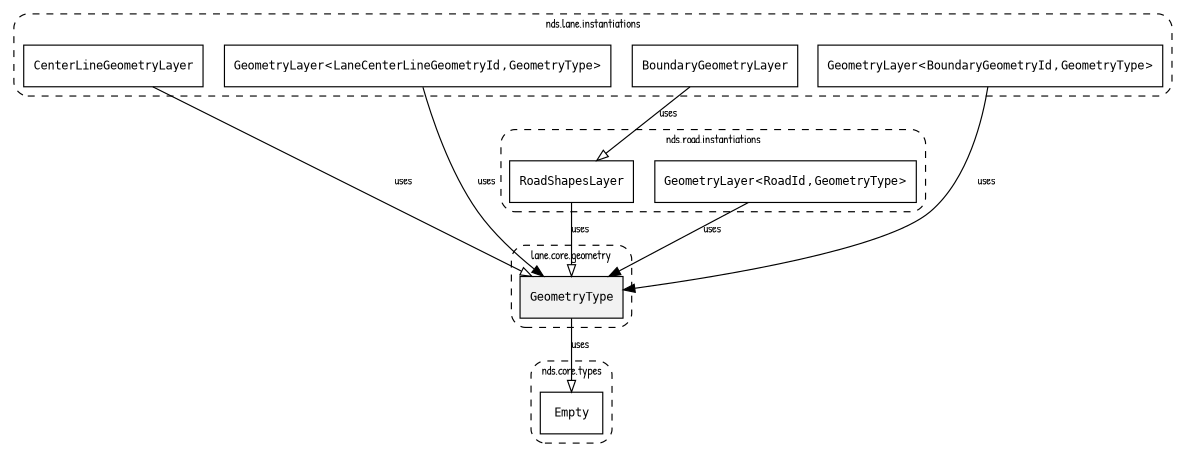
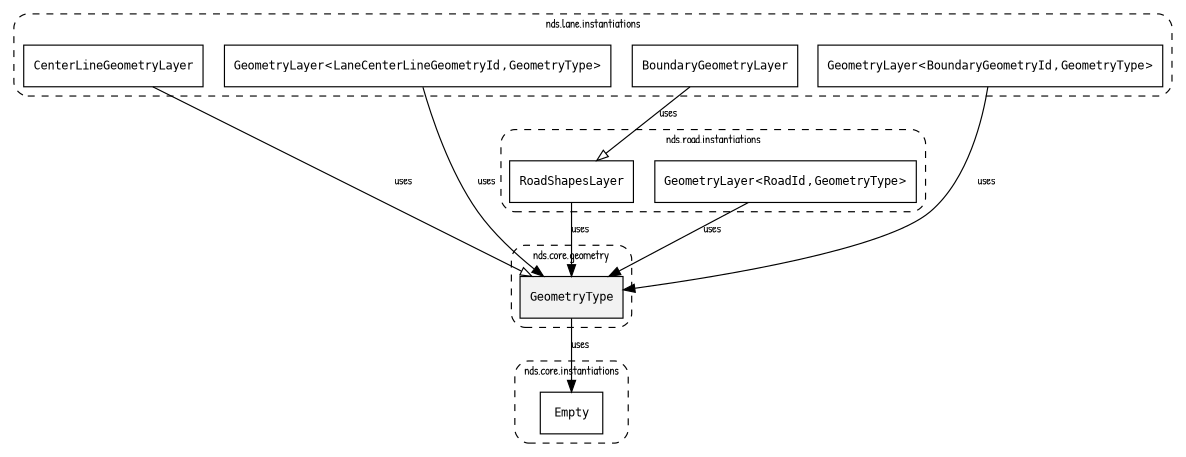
  digraph {
    fontname="Patrick Hand"
    fontsize=10
    rankdir=TB
    node [fontname="Patrick Hand" fontsize=10 shape=box]
    edge [arrowhead=normal fontname="Patrick Hand" fontsize=10]
    n1 [fillcolor="#0000000D" label=<<font face="monospace"><table align="center" border="0" cellspacing="0" cellpadding="0"><tr><td href="../../../content/packages/nds.core.geometry.html#Subtype-GeometryType" title="Subtype defined in nds.core.geometry">GeometryType</td></tr></table></font>> style=filled]
    n2 [label=<<font face="monospace"><table align="center" border="0" cellspacing="0" cellpadding="0"><tr><td href="../../../content/packages/nds.core.types.html#Structure-Empty" title="Structure defined in nds.core.types">Empty</td></tr></table></font>>]
    n3 [label=<<font face="monospace"><table align="center" border="0" cellspacing="0" cellpadding="0"><tr><td href="../../../content/packages/nds.road.instantiations.html#InstantiateType-RoadShapesLayer" title="InstantiateType defined in nds.road.instantiations">RoadShapesLayer</td></tr></table></font>>]
    n4 [label=<<font face="monospace"><table align="center" border="0" cellspacing="0" cellpadding="0"><tr><td href="../../../content/packages/nds.core.geometry.html#Structure-GeometryLayer" title="Structure defined in nds.core.geometry">GeometryLayer</td><td>&lt;</td><td><table align="center" border="0" cellspacing="0" cellpadding="0"><tr><td href="../../../content/packages/nds.road.reference.types.html#Subtype-RoadId" title="Subtype defined in nds.road.reference.types">RoadId</td></tr></table></td><td>,</td><td><table align="center" border="0" cellspacing="0" cellpadding="0"><tr><td href="../../../content/packages/nds.core.geometry.html#Subtype-GeometryType" title="Subtype defined in nds.core.geometry">GeometryType</td></tr></table></td><td>&gt;</td></tr></table></font>>]
    n5 [label=<<font face="monospace"><table align="center" border="0" cellspacing="0" cellpadding="0"><tr><td href="../../../content/packages/nds.lane.instantiations.html#InstantiateType-CenterLineGeometryLayer" title="InstantiateType defined in nds.lane.instantiations">CenterLineGeometryLayer</td></tr></table></font>>]
    n6 [label=<<font face="monospace"><table align="center" border="0" cellspacing="0" cellpadding="0"><tr><td href="../../../content/packages/nds.core.geometry.html#Structure-GeometryLayer" title="Structure defined in nds.core.geometry">GeometryLayer</td><td>&lt;</td><td><table align="center" border="0" cellspacing="0" cellpadding="0"><tr><td href="../../../content/packages/nds.lane.lanes.html#Subtype-LaneCenterLineGeometryId" title="Subtype defined in nds.lane.lanes">LaneCenterLineGeometryId</td></tr></table></td><td>,</td><td><table align="center" border="0" cellspacing="0" cellpadding="0"><tr><td href="../../../content/packages/nds.core.geometry.html#Subtype-GeometryType" title="Subtype defined in nds.core.geometry">GeometryType</td></tr></table></td><td>&gt;</td></tr></table></font>>]
    n7 [label=<<font face="monospace"><table align="center" border="0" cellspacing="0" cellpadding="0"><tr><td href="../../../content/packages/nds.lane.instantiations.html#InstantiateType-BoundaryGeometryLayer" title="InstantiateType defined in nds.lane.instantiations">BoundaryGeometryLayer</td></tr></table></font>>]
    n8 [label=<<font face="monospace"><table align="center" border="0" cellspacing="0" cellpadding="0"><tr><td href="../../../content/packages/nds.core.geometry.html#Structure-GeometryLayer" title="Structure defined in nds.core.geometry">GeometryLayer</td><td>&lt;</td><td><table align="center" border="0" cellspacing="0" cellpadding="0"><tr><td href="../../../content/packages/nds.lane.boundaries.html#Subtype-BoundaryGeometryId" title="Subtype defined in nds.lane.boundaries">BoundaryGeometryId</td></tr></table></td><td>,</td><td><table align="center" border="0" cellspacing="0" cellpadding="0"><tr><td href="../../../content/packages/nds.core.geometry.html#Subtype-GeometryType" title="Subtype defined in nds.core.geometry">GeometryType</td></tr></table></td><td>&gt;</td></tr></table></font>>]
    subgraph cluster_1 {
-     label="lane.core.geometry"
+     label="nds.core.geometry"
      style="dashed, rounded"
      n1
    }
    subgraph cluster_2 {
-     label="nds.core.types"
+     label="nds.core.instantiations"
      style="dashed, rounded"
      n2
    }
    subgraph cluster_3 {
      label="nds.road.instantiations"
      style="dashed, rounded"
      n3
      n4
    }
    subgraph cluster_4 {
      label="nds.lane.instantiations"
      style="dashed, rounded"
      n5
      n6
      n7
      n8
    }
-   n1 -> n2 [arrowhead=onormal label=uses]
-   n3 -> n1 [arrowhead=onormal label=uses]
+   n1 -> n2 [label=uses]
+   n3 -> n1 [label=uses]
    n4 -> n1 [label=uses]
    n5 -> n1 [arrowhead=onormal label=uses]
    n6 -> n1 [label=uses]
    n7 -> n3 [arrowhead=onormal label=uses]
    n8 -> n1 [label=uses]
  }
